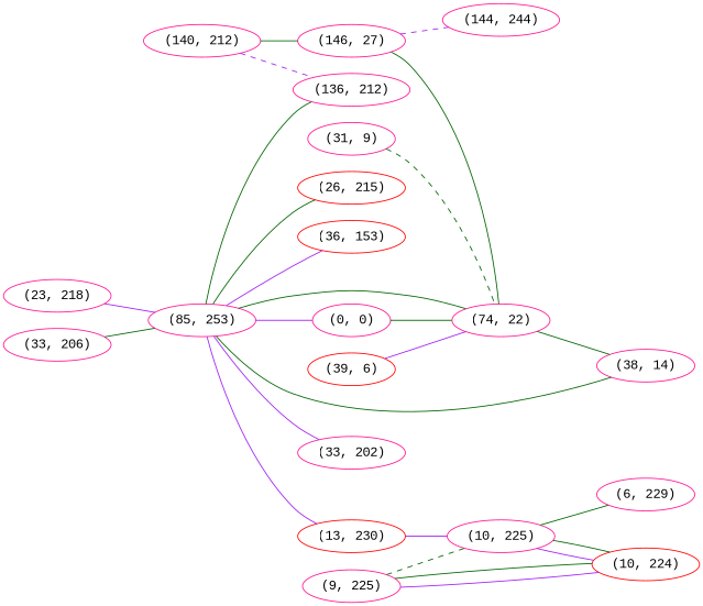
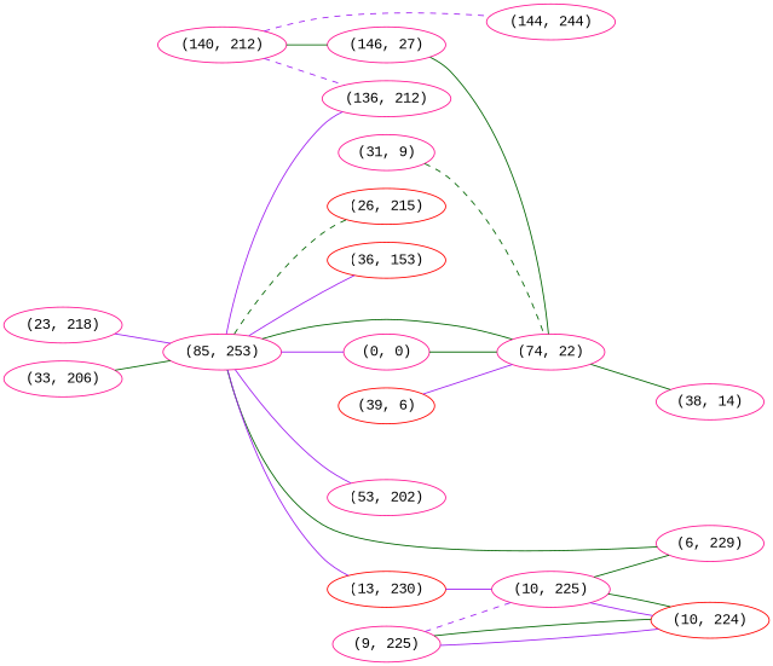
  graph {
    fontname="Liberation Mono"
    rankdir=LR
    node [color=deeppink fontname="Liberation Mono"]
    edge [color=darkgreen fontname="Liberation Mono" style=solid weight=3]
    "(140, 212)"
    "(146, 27)"
    "(136, 212)"
    "(144, 244)"
    "(74, 22)"
    "(9, 225)"
    "(10, 225)"
    "(10, 224)" [color=red]
    "(6, 229)"
    "(23, 218)"
    "(85, 253)"
    "(13, 230)" [color=red]
    "(26, 215)" [color=red]
    "(36, 153)" [color=red]
-   "(33, 202)"
+   "(33, 202)" [label="(53, 202)"]
    "(0, 0)"
    "(33, 206)"
    "(39, 6)" [color=red]
    "(38, 14)"
    n20 [label="(31, 9)"]
    "(140, 212)" -- "(146, 27)" [weight=1]
    "(140, 212)" -- "(136, 212)" [color=purple style=dashed weight=1]
-   "(146, 27)" -- "(144, 244)" [color=purple style=dashed weight=1]
+   "(140, 212)" -- "(144, 244)" [color=purple style=dashed weight=1]
    "(146, 27)" -- "(74, 22)"
    "(74, 22)" -- "(38, 14)"
-   "(9, 225)" -- "(10, 225)" [style=dashed weight=1]
+   "(9, 225)" -- "(10, 225)" [color=purple style=dashed weight=1]
    "(9, 225)" -- "(10, 224)" [color=purple weight=1]
    "(9, 225)" -- "(10, 224)" [weight=1]
    "(10, 225)" -- "(10, 224)" [color=purple weight=1]
    "(10, 225)" -- "(10, 224)" [weight=1]
    "(10, 225)" -- "(6, 229)" [weight=1]
    "(23, 218)" -- "(85, 253)" [color=purple]
-   "(85, 253)" -- "(136, 212)"
+   "(85, 253)" -- "(136, 212)" [color=purple]
    "(85, 253)" -- "(74, 22)" [weight=1]
-   "(85, 253)" -- "(38, 14)"
+   "(85, 253)" -- "(6, 229)"
    "(85, 253)" -- "(13, 230)" [color=purple]
-   "(85, 253)" -- "(26, 215)"
+   "(85, 253)" -- "(26, 215)" [style=dashed]
    "(85, 253)" -- "(36, 153)" [color=purple]
    "(85, 253)" -- "(33, 202)" [color=purple]
    "(85, 253)" -- "(0, 0)" [color=purple]
    "(13, 230)" -- "(10, 225)" [color=purple weight=1]
    "(0, 0)" -- "(74, 22)" [weight=4]
    "(33, 206)" -- "(85, 253)"
    "(39, 6)" -- "(74, 22)" [color=purple]
    n20 -- "(74, 22)" [style=dashed]
  }
